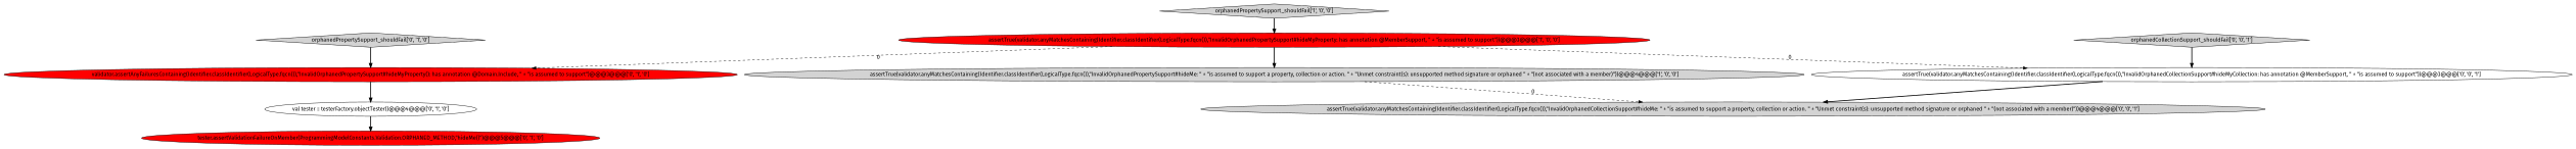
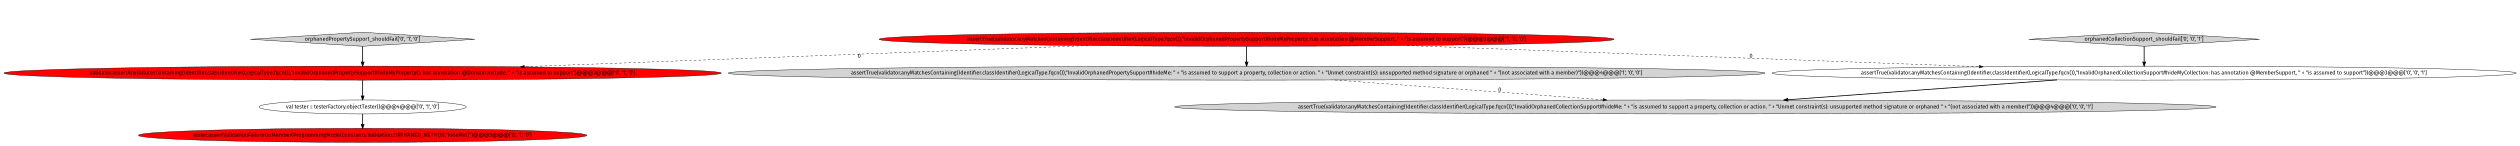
  digraph {
    fontname="Fira Sans"
    node [fillcolor=lightgray shape=ellipse style=filled fontname="Fira Sans"]
    edge [style=bold fontname="Fira Sans"]
-   n1 [label="orphanedPropertySupport_shouldFail['1', '0', '0']" shape=diamond]
    n2 [fillcolor=red label="assertTrue(validator.anyMatchesContaining(Identifier.classIdentifier(LogicalType.fqcn()),\"InvalidOrphanedPropertySupport#hideMyProperty: has annotation @MemberSupport, \" + \"is assumed to support\"))@@@3@@@['1', '0', '0']"]
    n3 [label="orphanedPropertySupport_shouldFail['0', '1', '0']" shape=diamond]
    n4 [fillcolor=red label="validator.assertAnyFailuresContaining(Identifier.classIdentifier(LogicalType.fqcn()),\"InvalidOrphanedPropertySupport#hideMyProperty(): has annotation @Domain.Include, \" + \"is assumed to support\")@@@3@@@['0', '1', '0']"]
    n5 [fillcolor=white label="val tester = testerFactory.objectTester()@@@4@@@['0', '1', '0']"]
    n6 [fillcolor=red label="tester.assertValidationFailureOnMember(ProgrammingModelConstants.Validation.ORPHANED_METHOD,\"hideMe()\")@@@5@@@['0', '1', '0']"]
    n7 [label="orphanedCollectionSupport_shouldFail['0', '0', '1']" shape=diamond]
    n8 [fillcolor=white label="assertTrue(validator.anyMatchesContaining(Identifier.classIdentifier(LogicalType.fqcn()),\"InvalidOrphanedCollectionSupport#hideMyCollection: has annotation @MemberSupport, \" + \"is assumed to support\"))@@@3@@@['0', '0', '1']"]
    n9 [label="assertTrue(validator.anyMatchesContaining(Identifier.classIdentifier(LogicalType.fqcn()),\"InvalidOrphanedCollectionSupport#hideMe: \" + \"is assumed to support a property, collection or action. \" + \"Unmet constraint(s): unsupported method signature or orphaned \" + \"(not associated with a member)\"))@@@4@@@['0', '0', '1']"]
    n10 [label="assertTrue(validator.anyMatchesContaining(Identifier.classIdentifier(LogicalType.fqcn()),\"InvalidOrphanedPropertySupport#hideMe: \" + \"is assumed to support a property, collection or action. \" + \"Unmet constraint(s): unsupported method signature or orphaned \" + \"(not associated with a member)\"))@@@4@@@['1', '0', '0']"]
-   n1 -> n2
    n2 -> n4 [label=0 style=dashed]
    n2 -> n8 [label=0 style=dashed]
    n2 -> n10
    n3 -> n4
    n4 -> n5
    n5 -> n6
    n7 -> n8
    n8 -> n9
    n10 -> n9 [label=0 style=dashed]
  }
